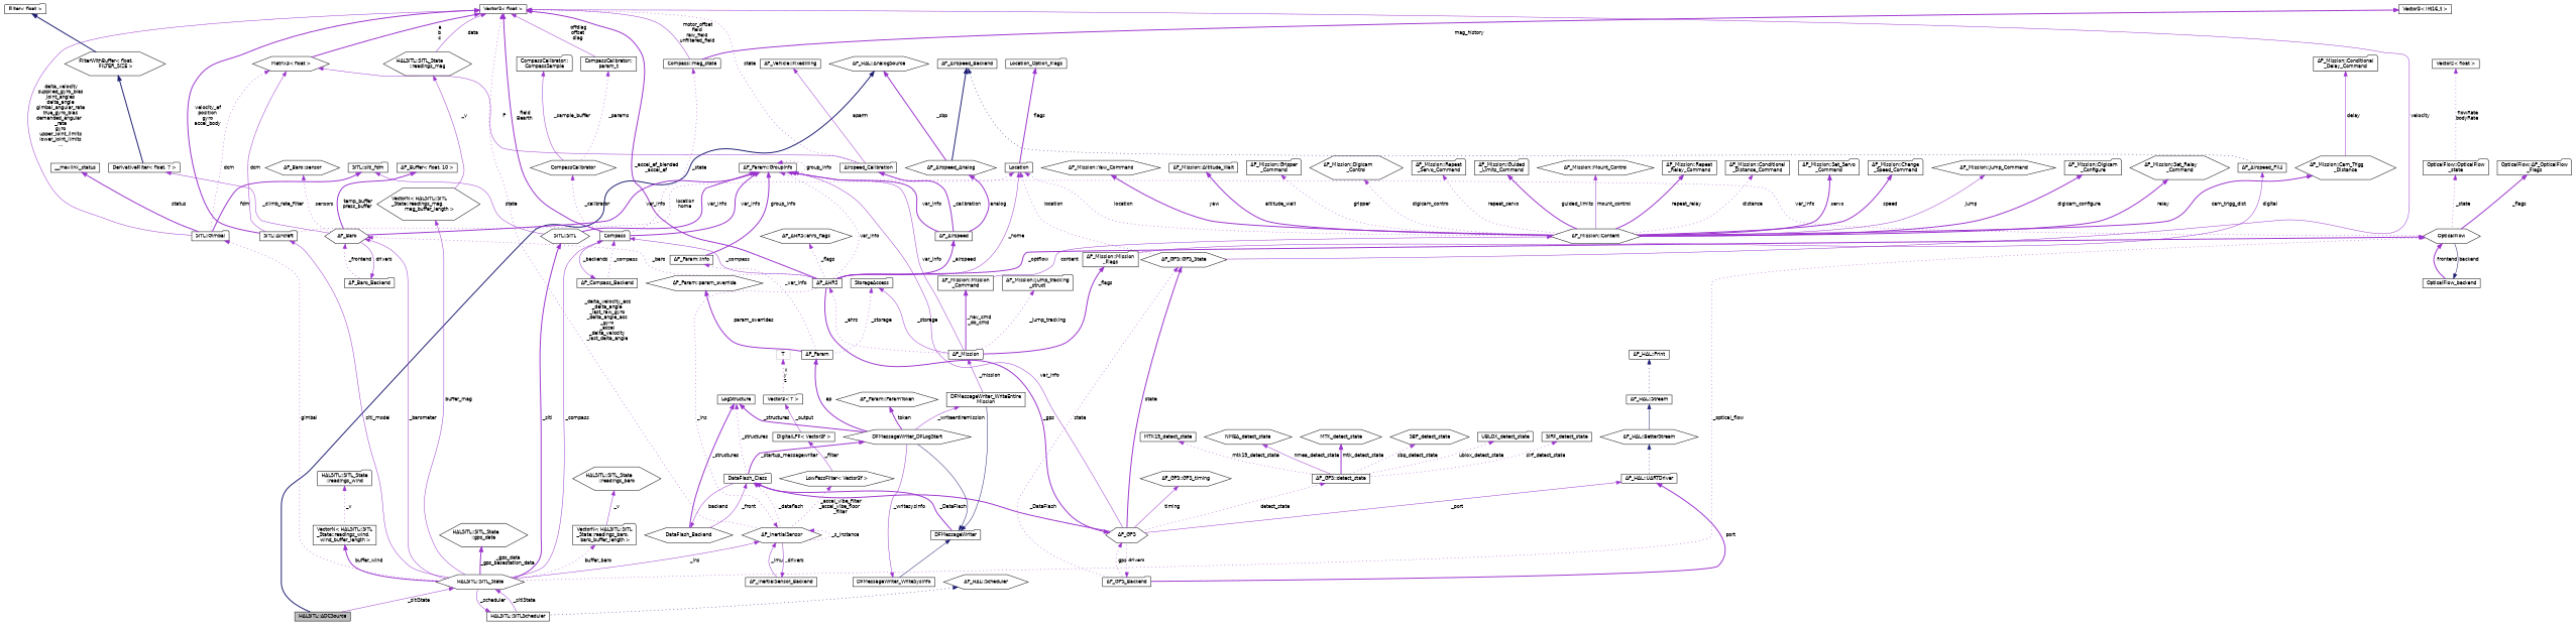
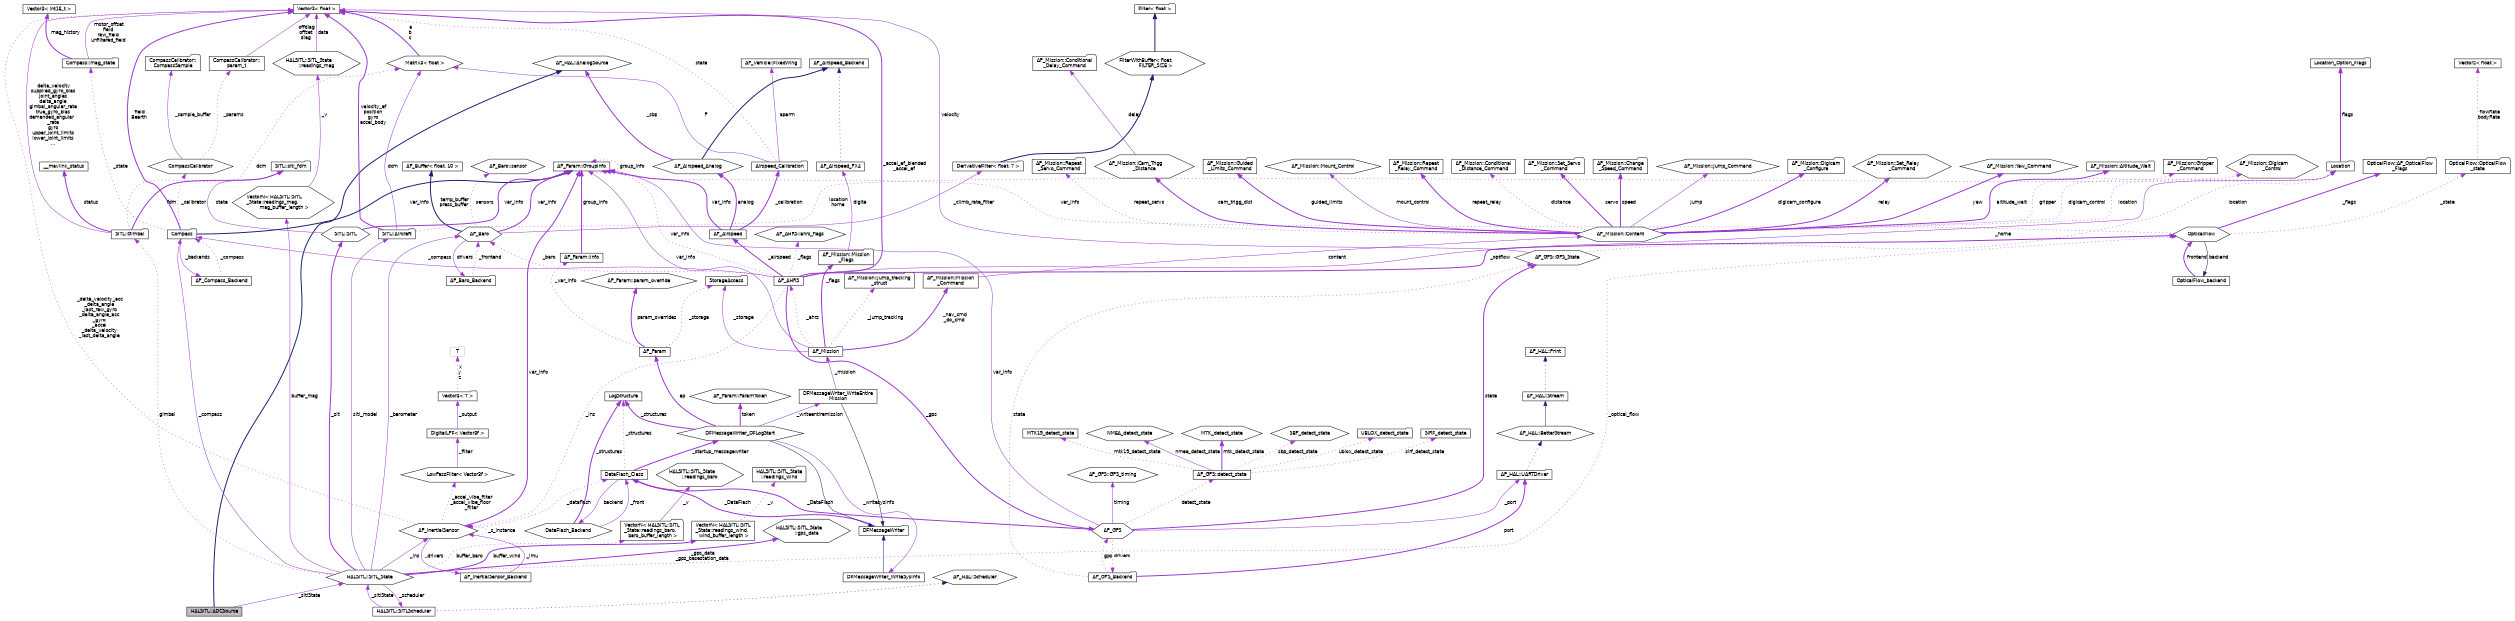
  digraph {
    node [color=black fillcolor=white fontname=Helvetica fontsize=10 shape=hexagon style=filled]
    edge [color=darkorchid3 dir=back fontname=Helvetica fontsize=10 labelfontname=Helvetica labelfontsize=10 style=bold]
    n1 [fillcolor=grey75 fontcolor=black height=0.2 label="HALSITL::ADCSource" shape=box width=0.4]
    n2 [height=0.2 label="AP_HAL::AnalogSource" width=0.4]
    n3 [height=0.2 label=AP_Airspeed_Analog width=0.4]
    n4 [height=0.2 label=AP_Airspeed shape=box width=0.4]
    n5 [height=0.2 label="HALSITL::SITL_State" width=0.4]
    n6 [height=0.2 label="HALSITL::SITLScheduler" shape=box width=0.4]
    n7 [height=0.2 label="SITL::Gimbal" shape=folder width=0.4]
    n8 [height=0.2 label="Matrix3\< float \>" width=0.4]
    n9 [height=0.2 label="SITL::Aircraft" shape=folder width=0.4]
    n10 [height=0.2 label=Airspeed_Calibration shape=folder width=0.4]
    n11 [height=0.2 label="Vector3\< float \>" shape=box width=0.4]
    n12 [height=0.2 label="HALSITL::SITL_State\l::readings_mag" width=0.4]
    n13 [height=0.2 label=AP_InertialSensor width=0.4]
    n14 [height=0.2 label=AP_AHRS shape=box width=0.4]
    n15 [height=0.2 label="AP_GPS::GPS_State" width=0.4]
    n16 [height=0.2 label=Compass shape=folder width=0.4]
    n17 [height=0.2 label="CompassCalibrator::\lparam_t" shape=box width=0.4]
    n18 [height=0.2 label="Compass::mag_state" shape=folder width=0.4]
    n19 [height=0.2 label="VectorN\< HALSITL::SITL\l_State::readings_mag,\l mag_buffer_length \>" width=0.4]
    n20 [height=0.2 label=AP_InertialSensor_Backend shape=box width=0.4]
    n21 [height=0.2 label=AP_Mission shape=folder width=0.4]
    n22 [height=0.2 label=AP_GPS width=0.4]
    n23 [height=0.2 label=AP_GPS_Backend shape=folder width=0.4]
    n24 [height=0.2 label=AP_Compass_Backend shape=box width=0.4]
    n25 [height=0.2 label=CompassCalibrator width=0.4]
    n26 [height=0.2 label=__mavlink_status shape=box width=0.4]
    n27 [height=0.2 label="SITL::sitl_fdm" shape=folder width=0.4]
    n28 [height=0.2 label="SITL::SITL" width=0.4]
    n29 [height=0.2 label=Location shape=folder width=0.4]
    n30 [height=0.2 label="AP_Mission::Content" width=0.4]
    n31 [height=0.2 label="AP_Mission::Mission\l_Command" shape=box width=0.4]
    n32 [height=0.2 label=Location_Option_Flags shape=folder width=0.4]
    n33 [height=0.2 label="VectorN\< HALSITL::SITL\l_State::readings_baro,\l baro_buffer_length \>" shape=folder width=0.4]
    n34 [height=0.2 label="HALSITL::SITL_State\l::readings_baro" width=0.4]
    n35 [height=0.2 label=AP_Baro width=0.4]
    n36 [height=0.2 label=AP_Baro_Backend shape=folder width=0.4]
    n37 [height=0.2 label="AP_Baro::sensor" width=0.4]
    n38 [height=0.2 label="AP_Buffer\< float, 10 \>" shape=box width=0.4]
    n39 [height=0.2 label="DerivativeFilter\< float, 7 \>" shape=folder width=0.4]
    n40 [height=0.2 label="FilterWithBuffer\< float,\l FILTER_SIZE \>" width=0.4]
    n41 [height=0.2 label="Filter\< float \>" shape=folder width=0.4]
    n42 [height=0.2 label="AP_Param::GroupInfo" shape=box width=0.4]
    n43 [height=0.2 label=OpticalFlow width=0.4]
    n44 [height=0.2 label="AP_Param::Info" shape=box width=0.4]
    n45 [height=0.2 label=OpticalFlow_backend shape=box width=0.4]
    n46 [height=0.2 label="DFMessageWriter_WriteEntire\lMission" shape=box width=0.4]
    n47 [height=0.2 label=AP_Param shape=box width=0.4]
    n48 [height=0.2 label="OpticalFlow::OpticalFlow\l_state" shape=folder width=0.4]
    n49 [height=0.2 label="Vector2\< float \>" shape=box width=0.4]
    n50 [height=0.2 label="OpticalFlow::AP_OpticalFlow\l_Flags" shape=folder width=0.4]
    n51 [height=0.2 label="LowPassFilter\< Vector3f \>" width=0.4]
    n52 [height=0.2 label="DigitalLPF\< Vector3f \>" shape=box width=0.4]
    n53 [height=0.2 label="Vector3\< T \>" shape=folder width=0.4]
    n54 [color=grey75 height=0.2 label=T shape=folder width=0.4]
    n55 [height=0.2 label=DataFlash_Class shape=folder width=0.4]
    n56 [height=0.2 label=DataFlash_Backend width=0.4]
    n57 [height=0.2 label=DFMessageWriter shape=folder width=0.4]
    n58 [height=0.2 label=DFMessageWriter_DFLogStart width=0.4]
    n59 [height=0.2 label=DFMessageWriter_WriteSysInfo shape=box width=0.4]
    n60 [height=0.2 label=LogStructure shape=box width=0.4]
    n61 [height=0.2 label=StorageAccess shape=folder width=0.4]
    n62 [height=0.2 label="AP_Mission::Guided\l_Limits_Command" shape=folder width=0.4]
    n63 [height=0.2 label="AP_Mission::Mount_Control" width=0.4]
    n64 [height=0.2 label="AP_Mission::Repeat\l_Relay_Command" shape=box width=0.4]
    n65 [height=0.2 label="AP_Mission::Conditional\l_Distance_Command" shape=box width=0.4]
    n66 [height=0.2 label="AP_Mission::Set_Servo\l_Command" shape=folder width=0.4]
    n67 [height=0.2 label="AP_Mission::Change\l_Speed_Command" shape=folder width=0.4]
    n68 [height=0.2 label="AP_Mission::Cam_Trigg\l_Distance" width=0.4]
    n69 [height=0.2 label="AP_Mission::Conditional\l_Delay_Command" shape=folder width=0.4]
    n70 [height=0.2 label="AP_Mission::Jump_Command" width=0.4]
    n71 [height=0.2 label="AP_Mission::Digicam\l_Configure" shape=folder width=0.4]
    n72 [height=0.2 label="AP_Mission::Set_Relay\l_Command" width=0.4]
    n73 [height=0.2 label="AP_Mission::Yaw_Command" width=0.4]
    n74 [height=0.2 label="AP_Mission::Altitude_Wait" shape=folder width=0.4]
    n75 [height=0.2 label="AP_Mission::Gripper\l_Command" shape=folder width=0.4]
    n76 [height=0.2 label="AP_Mission::Digicam\l_Control" width=0.4]
    n77 [height=0.2 label="AP_Mission::Repeat\l_Servo_Command" shape=folder width=0.4]
    n78 [height=0.2 label="AP_Mission::Mission\l_Flags" shape=folder width=0.4]
    n79 [height=0.2 label="AP_AHRS::ahrs_flags" width=0.4]
    n80 [height=0.2 label=AP_Airspeed_Backend shape=box width=0.4]
    n81 [height=0.2 label=AP_Airspeed_PX4 shape=box width=0.4]
    n82 [height=0.2 label="AP_Vehicle::FixedWing" shape=box width=0.4]
    n83 [height=0.2 label="AP_GPS::detect_state" shape=box width=0.4]
    n84 [height=0.2 label=SBP_detect_state width=0.4]
    n85 [height=0.2 label=UBLOX_detect_state shape=folder width=0.4]
    n86 [height=0.2 label=SIRF_detect_state shape=box width=0.4]
    n87 [height=0.2 label=MTK19_detect_state shape=box width=0.4]
    n88 [height=0.2 label=NMEA_detect_state width=0.4]
    n89 [height=0.2 label=MTK_detect_state width=0.4]
    n90 [height=0.2 label="AP_GPS::GPS_timing" width=0.4]
    n91 [height=0.2 label="AP_HAL::UARTDriver" shape=folder width=0.4]
    n92 [height=0.2 label="AP_HAL::BetterStream" width=0.4]
    n93 [height=0.2 label="AP_HAL::Stream" shape=box width=0.4]
    n94 [height=0.2 label="AP_HAL::Print" shape=box width=0.4]
    n95 [height=0.2 label="CompassCalibrator::\lCompassSample" shape=folder width=0.4]
    n96 [height=0.2 label="Vector3\< int16_t \>" shape=box width=0.4]
    n97 [height=0.2 label="AP_Mission::jump_tracking\l_struct" shape=folder width=0.4]
    n98 [height=0.2 label="AP_Param::ParamToken" width=0.4]
    n99 [height=0.2 label="AP_Param::param_override" width=0.4]
    n100 [height=0.2 label="HALSITL::SITL_State\l::gps_data" width=0.4]
    n101 [height=0.2 label="AP_HAL::Scheduler" width=0.4]
    n102 [height=0.2 label="VectorN\< HALSITL::SITL\l_State::readings_wind,\l wind_buffer_length \>" shape=box width=0.4]
    n103 [height=0.2 label="HALSITL::SITL_State\l::readings_wind" shape=folder width=0.4]
    n2 -> n1 [color=midnightblue]
    n2 -> n3 [label=" _sbp"]
    n3 -> n4 [label=" analog"]
    n4 -> n14 [label=" _airspeed"]
    n5 -> n1 [label=" _sitlState" style=solid]
    n5 -> n6 [label=" _sitlState" style=solid]
    n6 -> n5 [label=" _scheduler" style=solid]
    n7 -> n5 [label=" gimbal" style=dotted]
    n8 -> n7 [label=" dcm" style=dotted]
    n8 -> n9 [label=" dcm" style=solid]
    n8 -> n10 [label=" P" style=solid]
    n9 -> n5 [label=" sitl_model" style=solid]
    n10 -> n4 [label=" _calibration"]
    n11 -> n7 [label=" delta_velocity\nsupplied_gyro_bias\njoint_angles\ndelta_angle\ngimbal_angular_rate\ntrue_gyro_bias\ndemanded_angular\l_rate\ngyro\nupper_joint_limits\nlower_joint_limits\n..." style=solid]
    n11 -> n8 [label=" a\nb\nc"]
    n11 -> n9 [label=" velocity_ef\nposition\ngyro\naccel_body"]
    n11 -> n10 [label=" state" style=dotted]
    n11 -> n12 [label=" data" style=solid]
    n11 -> n13 [label=" _delta_velocity_acc\n_delta_angle\n_last_raw_gyro\n_delta_angle_acc\n_gyro\n_accel\n_delta_velocity\n_last_delta_angle" style=dotted]
    n11 -> n14 [label=" _accel_ef_blended\n_accel_ef"]
    n11 -> n15 [label=" velocity" style=solid]
    n11 -> n16 [label=" field\nBearth"]
    n11 -> n17 [label=" offdiag\noffset\ndiag" style=solid]
    n11 -> n18 [label=" motor_offset\nfield\nraw_field\nunfiltered_field" style=solid]
    n12 -> n19 [label=" _v" style=solid]
    n13 -> n5 [label=" _ins" style=solid]
    n13 -> n13 [label=" _s_instance" style=dotted]
    n13 -> n14 [label=" _ins" style=dotted]
    n13 -> n20 [label=" _imu" style=solid]
    n14 -> n21 [label=" _ahrs" style=dotted]
    n15 -> n22 [label=" state"]
    n15 -> n23 [label=" state" style=dotted]
    n16 -> n5 [label=" _compass" style=solid]
    n16 -> n14 [label=" _compass" style=solid]
    n16 -> n24 [label=" _compass" style=dotted]
    n17 -> n25 [label=" _params" style=dotted]
    n18 -> n16 [label=" _state" style=dotted]
    n19 -> n5 [label=" buffer_mag" style=solid]
    n20 -> n13 [label=" _drivers" style=solid]
    n21 -> n46 [label=" _mission" style=solid]
    n22 -> n14 [label=" _gps"]
    n22 -> n23 [label=" gps" style=dotted]
    n23 -> n22 [label=" drivers" style=dotted]
    n24 -> n16 [label=" _backends" style=solid]
    n25 -> n16 [label=" _calibrator" style=dotted]
    n26 -> n7 [label=" status"]
    n27 -> n7 [label=" fdm"]
    n27 -> n28 [label=" state" style=solid]
    n28 -> n5 [label=" _sitl"]
    n29 -> n9 [label=" location\nhome" style=dotted]
    n29 -> n14 [label=" _home" style=solid]
    n29 -> n15 [label=" location" style=dotted]
    n29 -> n30 [label=" location" style=dotted]
    n30 -> n31 [label=" content" style=solid]
    n31 -> n21 [label=" _nav_cmd\n_do_cmd"]
    n32 -> n29 [label=" flags"]
    n33 -> n5 [label=" buffer_baro" style=dotted]
    n34 -> n33 [label=" _v" style=solid]
    n35 -> n5 [label=" _barometer" style=solid]
    n35 -> n14 [label=" _baro" style=dotted]
    n35 -> n36 [label=" _frontend" style=dotted]
    n36 -> n35 [label=" drivers" style=solid]
    n37 -> n35 [label=" sensors" style=dotted]
-   n38 -> n35 [label=" temp_buffer\npress_buffer"]
+   n38 -> n35 [color=midnightblue label=" temp_buffer\npress_buffer"]
    n39 -> n35 [label=" _climb_rate_filter" style=solid]
    n40 -> n39 [color=midnightblue]
    n41 -> n40 [color=midnightblue]
    n42 -> n4 [label=" var_info"]
+   n42 -> n13 [label=" var_info"]
    n42 -> n14 [label=" var_info" style=dotted]
-   n42 -> n16 [label=" var_info"]
+   n42 -> n16 [color=midnightblue label=" var_info"]
    n42 -> n21 [label=" var_info" style=solid]
    n42 -> n22 [label=" var_info" style=solid]
    n42 -> n28 [label=" var_info"]
    n42 -> n35 [label=" var_info"]
    n42 -> n42 [label=" group_info" style=dotted]
    n42 -> n43 [label=" var_info" style=dotted]
    n42 -> n44 [label=" group_info"]
    n43 -> n5 [label=" _optical_flow" style=dotted]
    n43 -> n14 [label=" _optflow"]
    n43 -> n45 [label=" frontend"]
    n44 -> n47 [label=" _var_info" style=dotted]
    n45 -> n43 [color=midnightblue label=" backend" style=solid]
    n46 -> n58 [label=" _writeentiremission" style=solid]
    n47 -> n58 [label=" ap"]
    n48 -> n43 [label=" _state" style=dotted]
    n49 -> n48 [label=" flowRate\nbodyRate" style=dotted]
    n50 -> n43 [label=" _flags"]
    n51 -> n13 [label=" _accel_vibe_filter\n_accel_vibe_floor\l_filter" style=dotted]
    n52 -> n51 [label=" _filter" style=solid]
    n53 -> n52 [label=" _output" style=solid]
    n54 -> n53 [label=" x\ny\nz" style=dotted]
    n55 -> n13 [label=" _dataflash" style=dotted]
    n55 -> n22 [label=" _DataFlash"]
    n55 -> n56 [label=" _front" style=solid]
    n55 -> n57 [label=" _DataFlash"]
    n56 -> n55 [label=" backend" style=solid]
    n57 -> n46 [color=midnightblue style=solid]
    n57 -> n58 [color=midnightblue style=solid]
    n57 -> n59 [color=midnightblue style=solid]
    n58 -> n55 [label=" _startup_messagewriter"]
    n59 -> n58 [label=" _writesysinfo" style=solid]
    n60 -> n55 [label=" _structures" style=dotted]
    n60 -> n56 [label=" _structures"]
    n60 -> n58 [label=" _structures"]
    n61 -> n21 [label=" _storage" style=solid]
    n61 -> n47 [label=" _storage" style=dotted]
    n62 -> n30 [label=" guided_limits"]
    n63 -> n30 [label=" mount_control" style=solid]
    n64 -> n30 [label=" repeat_relay"]
    n65 -> n30 [label=" distance" style=dotted]
    n66 -> n30 [label=" servo"]
    n67 -> n30 [label=" speed"]
    n68 -> n30 [label=" cam_trigg_dist"]
    n69 -> n68 [label=" delay" style=solid]
    n70 -> n30 [label=" jump" style=solid]
    n71 -> n30 [label=" digicam_configure"]
    n72 -> n30 [label=" relay"]
    n73 -> n30 [label=" yaw"]
    n74 -> n30 [label=" altitude_wait"]
    n75 -> n30 [label=" gripper" style=dotted]
    n76 -> n30 [label=" digicam_control" style=dotted]
    n77 -> n30 [label=" repeat_servo" style=dotted]
    n78 -> n21 [label=" _flags"]
    n79 -> n14 [label=" _flags" style=dotted]
    n80 -> n3 [color=midnightblue]
    n80 -> n81 [color=midnightblue style=dotted]
    n81 -> n78 [label=" digital" style=solid]
    n82 -> n10 [label=" aparm" style=solid]
    n83 -> n22 [label=" detect_state" style=dotted]
    n84 -> n83 [label=" sbp_detect_state" style=dotted]
    n85 -> n83 [label=" ublox_detect_state" style=dotted]
    n86 -> n83 [label=" sirf_detect_state" style=dotted]
    n87 -> n83 [label=" mtk19_detect_state" style=dotted]
    n88 -> n83 [label=" nmea_detect_state" style=solid]
    n89 -> n83 [label=" mtk_detect_state"]
    n90 -> n22 [label=" timing" style=solid]
    n91 -> n22 [label=" _port" style=solid]
    n91 -> n23 [label=" port"]
    n92 -> n91 [color=midnightblue style=dotted]
    n93 -> n92 [color=midnightblue style=solid]
    n94 -> n93 [color=midnightblue style=dotted]
    n95 -> n25 [label=" _sample_buffer" style=solid]
    n96 -> n18 [label=" mag_history"]
    n97 -> n21 [label=" _jump_tracking" style=dotted]
    n98 -> n58 [label=" token"]
    n99 -> n47 [label=" param_overrides"]
    n100 -> n5 [label=" _gps_data\n_gps_basestation_data"]
    n101 -> n6 [color=midnightblue style=dotted]
    n102 -> n5 [label=" buffer_wind"]
    n103 -> n102 [label=" _v" style=dotted]
  }
